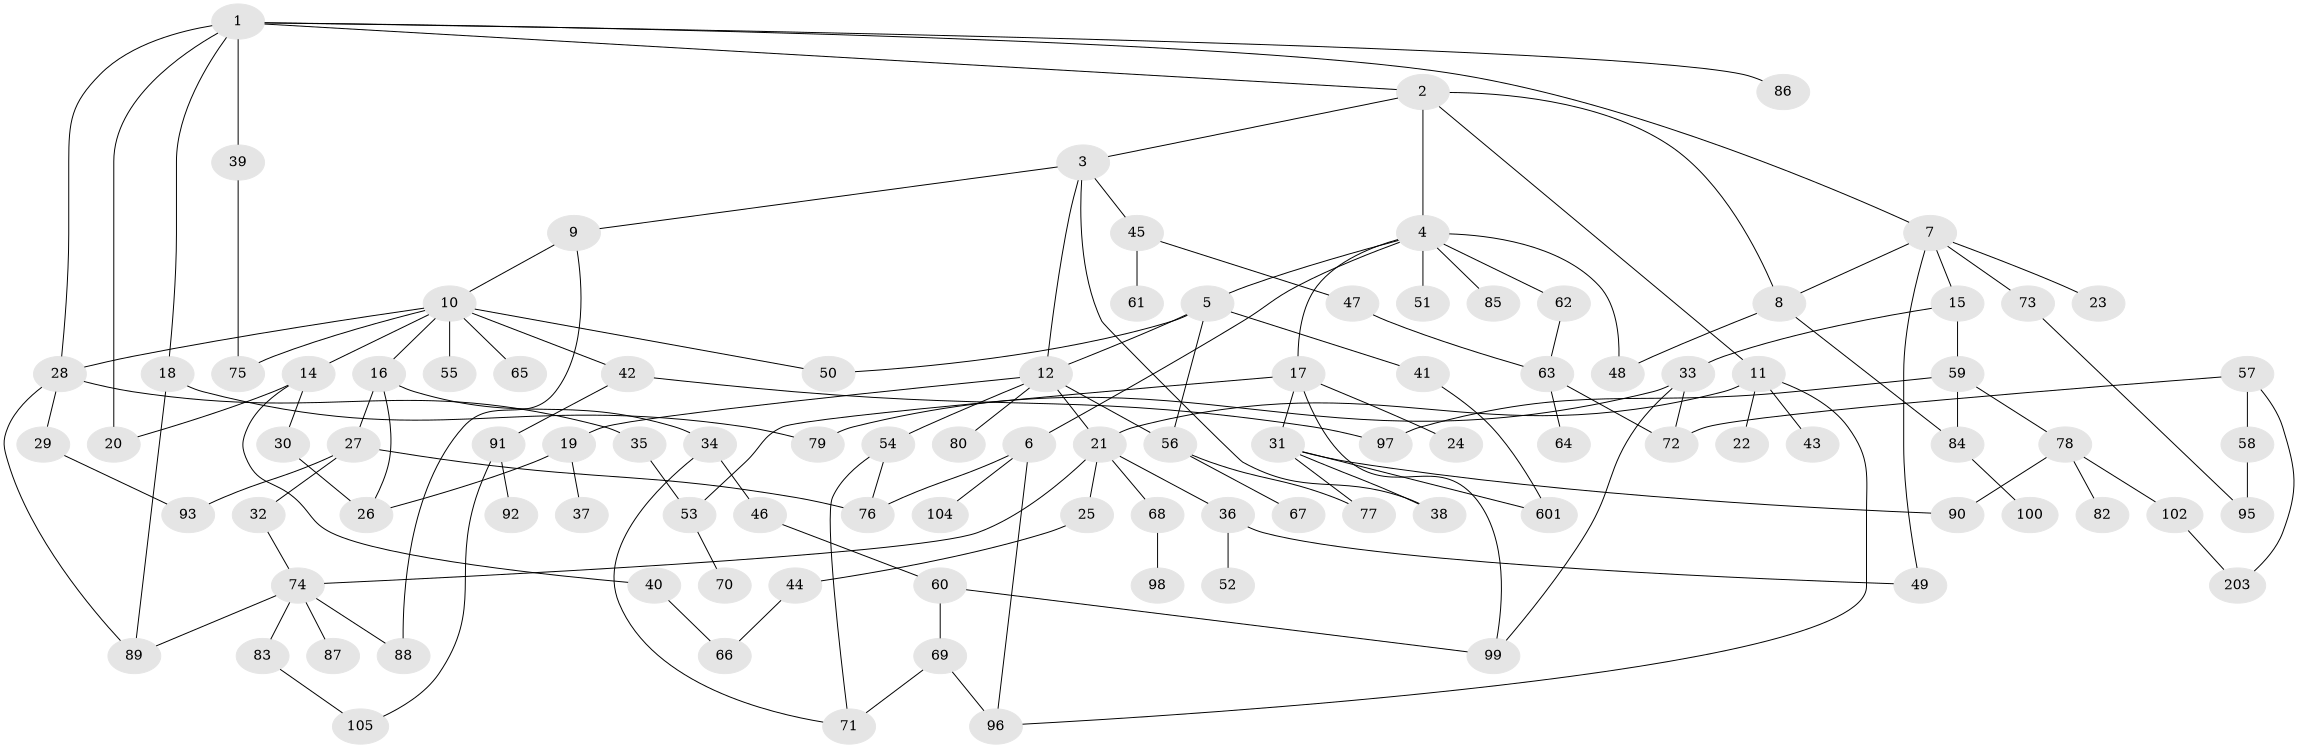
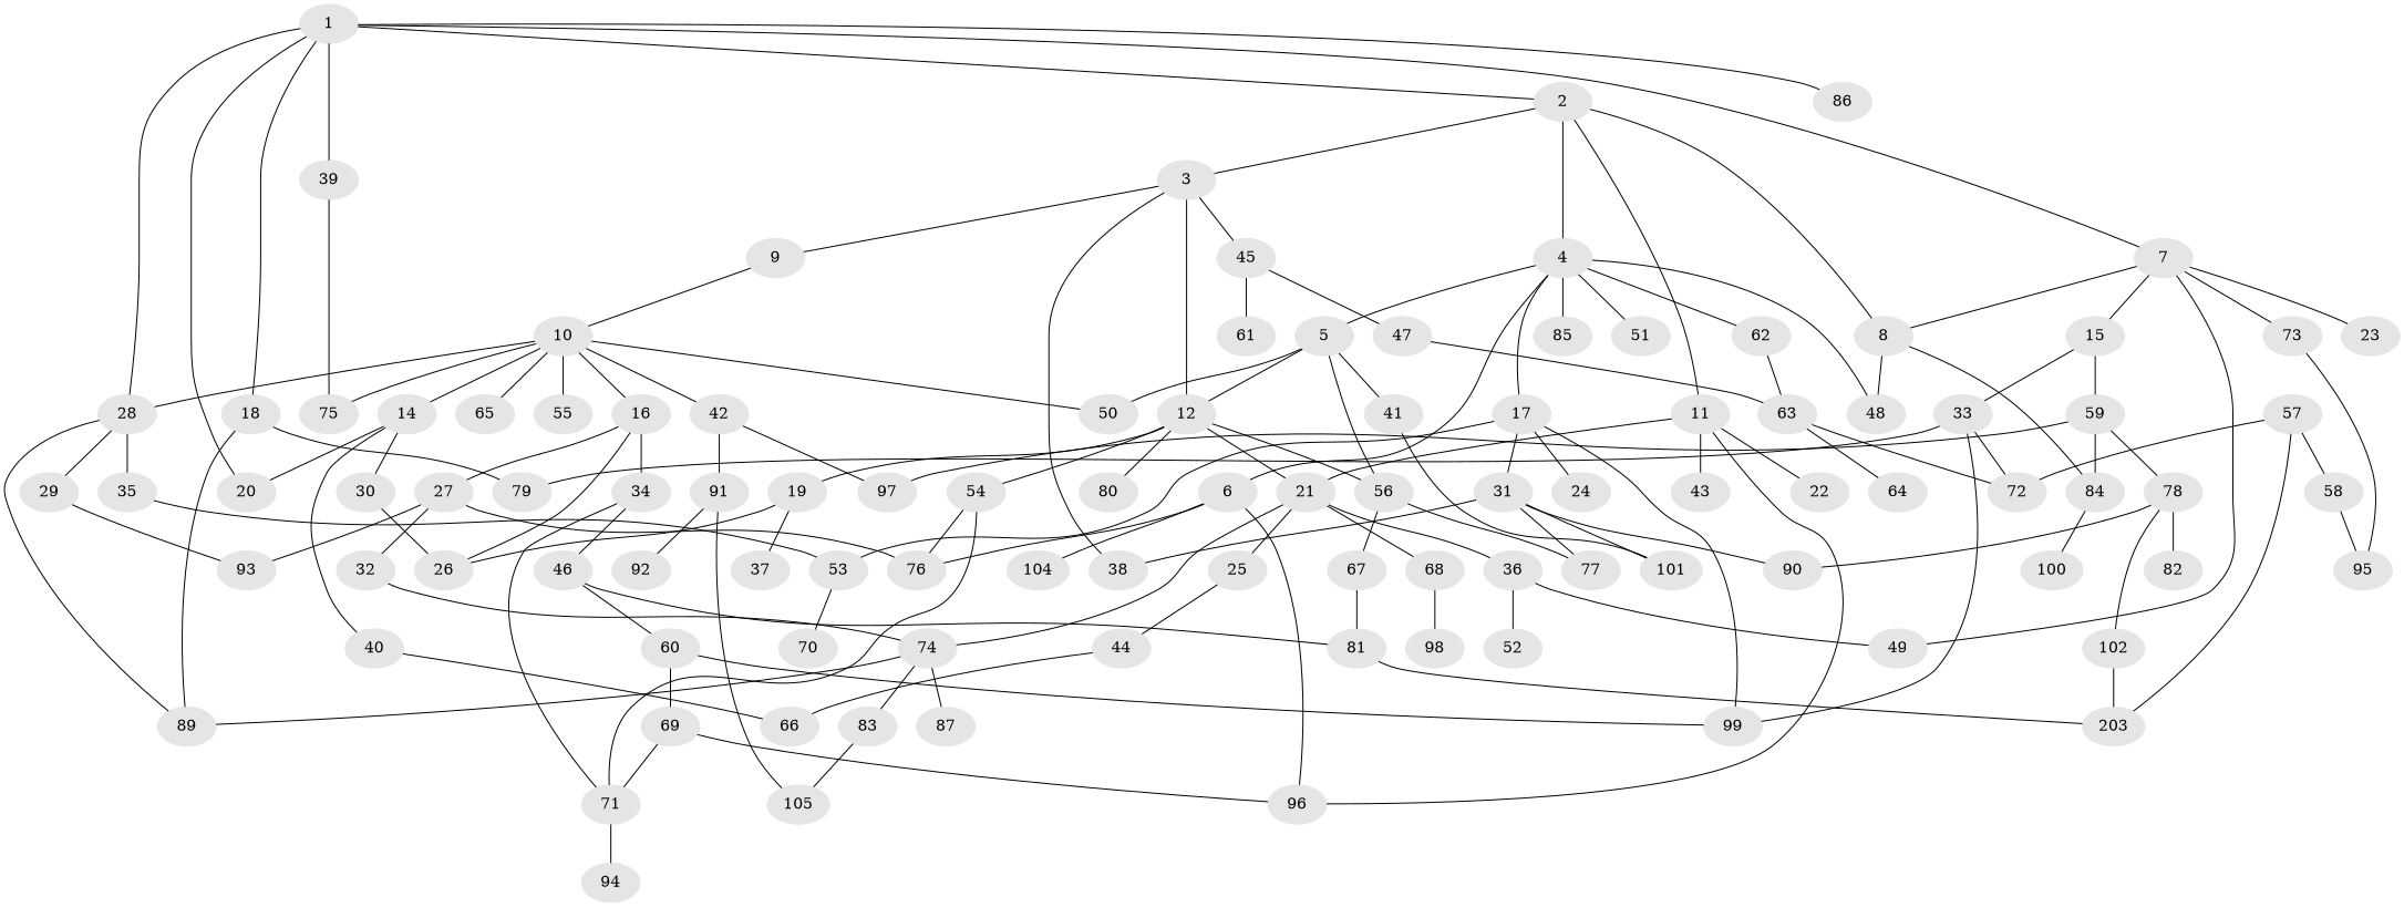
  graph {
    node [color=gray90 style=filled]
    1
    2
    7
    18
    20
    28
    39
    86
    3
    4
    8
    11
    15
    23
    49
    73
    79
    89
    29
    35
    75
    9
    12
    38
    45
    5
    6
    17
    48
    51
    62
    85
    84
    96
    21
    22
    43
    10
-   88
    56
    19
    54
    80
    47
    61
    41
    50
    76
    104
    24
    31
    53
    99
    63
-   101 [label=601]
+   101
    77
    67
    33
    59
    95
    100
    14
    16
    42
    65
    55
    30
    40
    26
    27
    34
    91
    97
    25
    36
    68
    74
    37
    71
    57
    72
    58
    n83 [label=203]
    66
    78
    32
    93
    46
    90
    70
    44
    52
    98
    83
    87
    60
+   81
+   94
    105
    92
    69
    64
    82
    102
    1 -- 2
    1 -- 7
    1 -- 18
    1 -- 20
    1 -- 28
    1 -- 39
    1 -- 86
    2 -- 3
    2 -- 4
    2 -- 8
    2 -- 11
    7 -- 8
    7 -- 15
    7 -- 23
    7 -- 49
    7 -- 73
    18 -- 79
    18 -- 89
    28 -- 89
    28 -- 29
    28 -- 35
    39 -- 75
    3 -- 9
    3 -- 12
    3 -- 38
    3 -- 45
    4 -- 5
    4 -- 6
    4 -- 17
    4 -- 48
    4 -- 51
    4 -- 62
    4 -- 85
    8 -- 48
    8 -- 84
    11 -- 96
    11 -- 21
    11 -- 22
    11 -- 43
    15 -- 33
    15 -- 59
    73 -- 95
    29 -- 93
    35 -- 53
    9 -- 10
-   9 -- 88
    12 -- 21
    12 -- 56
    12 -- 19
    12 -- 54
    12 -- 80
    45 -- 47
    45 -- 61
    5 -- 12
    5 -- 56
    5 -- 41
    5 -- 50
    6 -- 96
    6 -- 76
    6 -- 104
    17 -- 24
    17 -- 31
    17 -- 53
    17 -- 99
    62 -- 63
    84 -- 100
    21 -- 25
    21 -- 36
    21 -- 68
    21 -- 74
    10 -- 28
    10 -- 75
    10 -- 50
    10 -- 14
    10 -- 16
    10 -- 42
    10 -- 65
    10 -- 55
    56 -- 77
    56 -- 67
    19 -- 26
    19 -- 37
    54 -- 76
    54 -- 71
    47 -- 63
    41 -- 101
    31 -- 38
    31 -- 101
    31 -- 77
    31 -- 90
    53 -- 70
    63 -- 72
    63 -- 64
+   67 -- 81
    33 -- 79
    33 -- 99
    33 -- 72
    59 -- 84
    59 -- 97
    59 -- 78
    14 -- 20
    14 -- 30
    14 -- 40
    16 -- 26
    16 -- 27
    16 -- 34
    42 -- 91
    42 -- 97
    30 -- 26
    40 -- 66
    27 -- 76
    27 -- 32
    27 -- 93
    34 -- 71
    34 -- 46
    91 -- 105
    91 -- 92
    25 -- 44
    36 -- 49
    36 -- 52
    68 -- 98
    74 -- 89
-   74 -- 88
    74 -- 83
    74 -- 87
+   71 -- 94
    57 -- 72
    57 -- 58
    57 -- n83
    58 -- 95
    78 -- 90
    78 -- 82
    78 -- 102
    32 -- 74
    46 -- 60
+   46 -- 81
    44 -- 66
    83 -- 105
    60 -- 99
    60 -- 69
+   81 -- n83
    69 -- 96
    69 -- 71
    102 -- n83
  }
